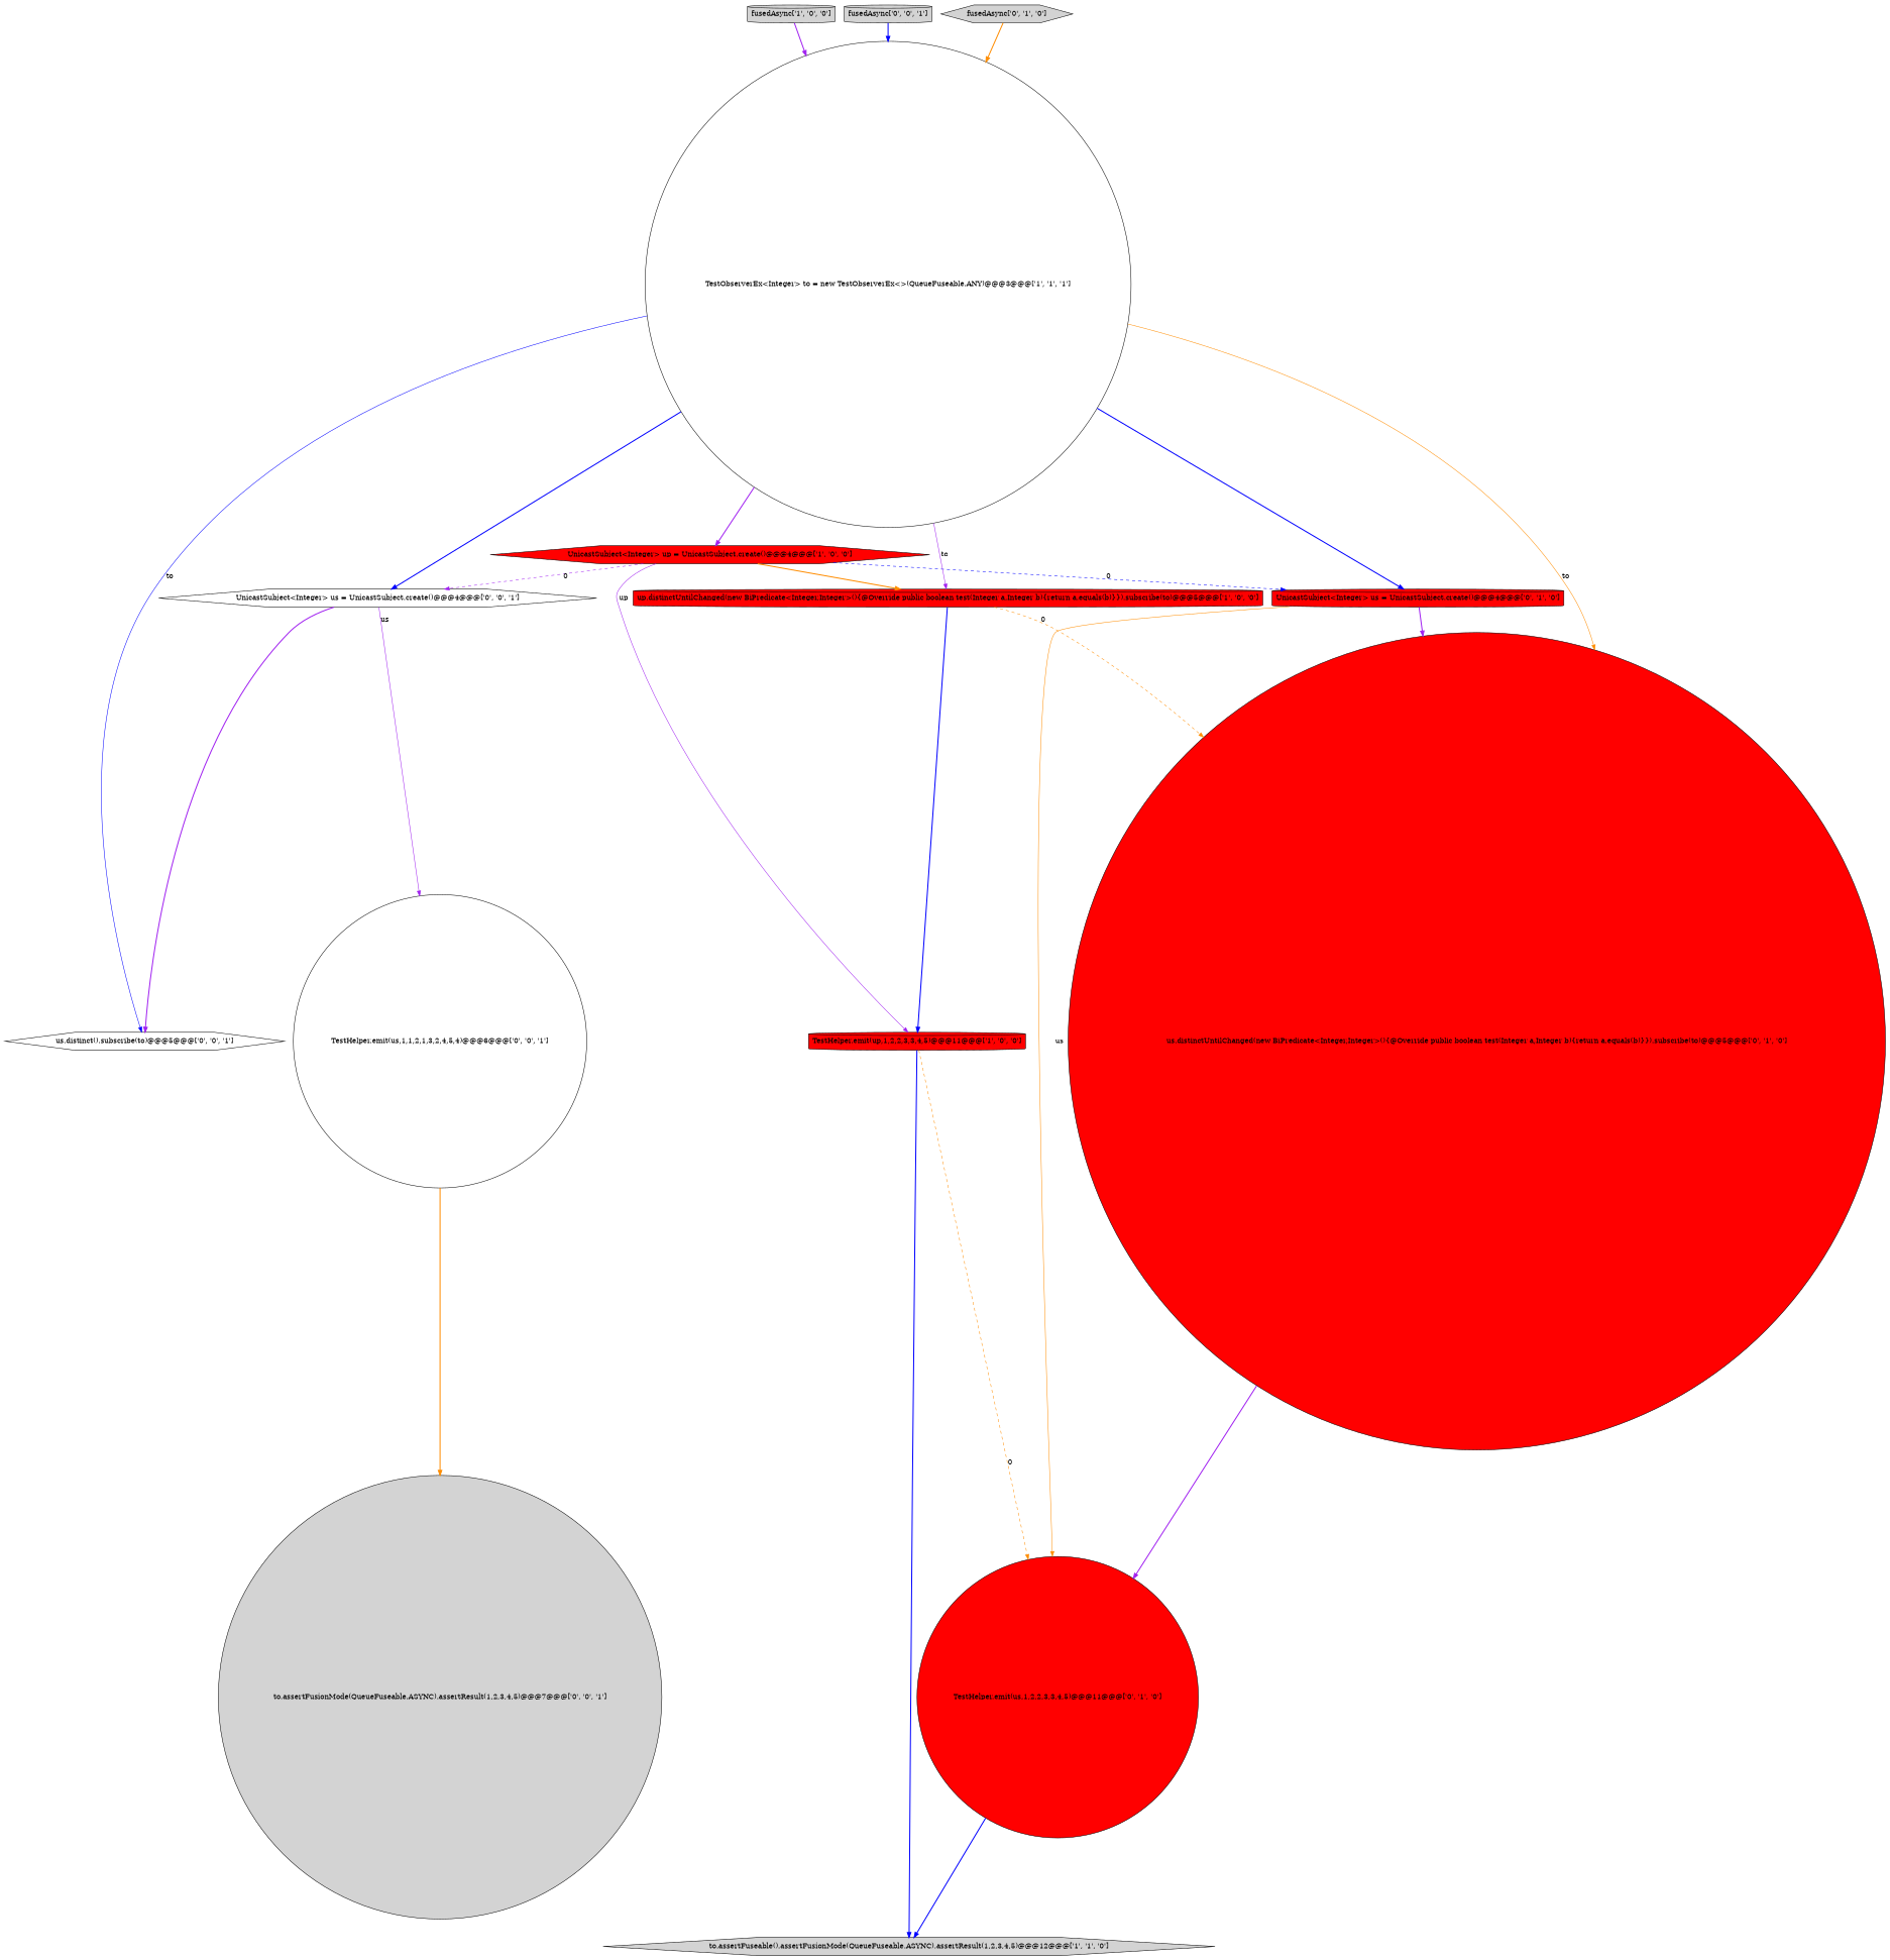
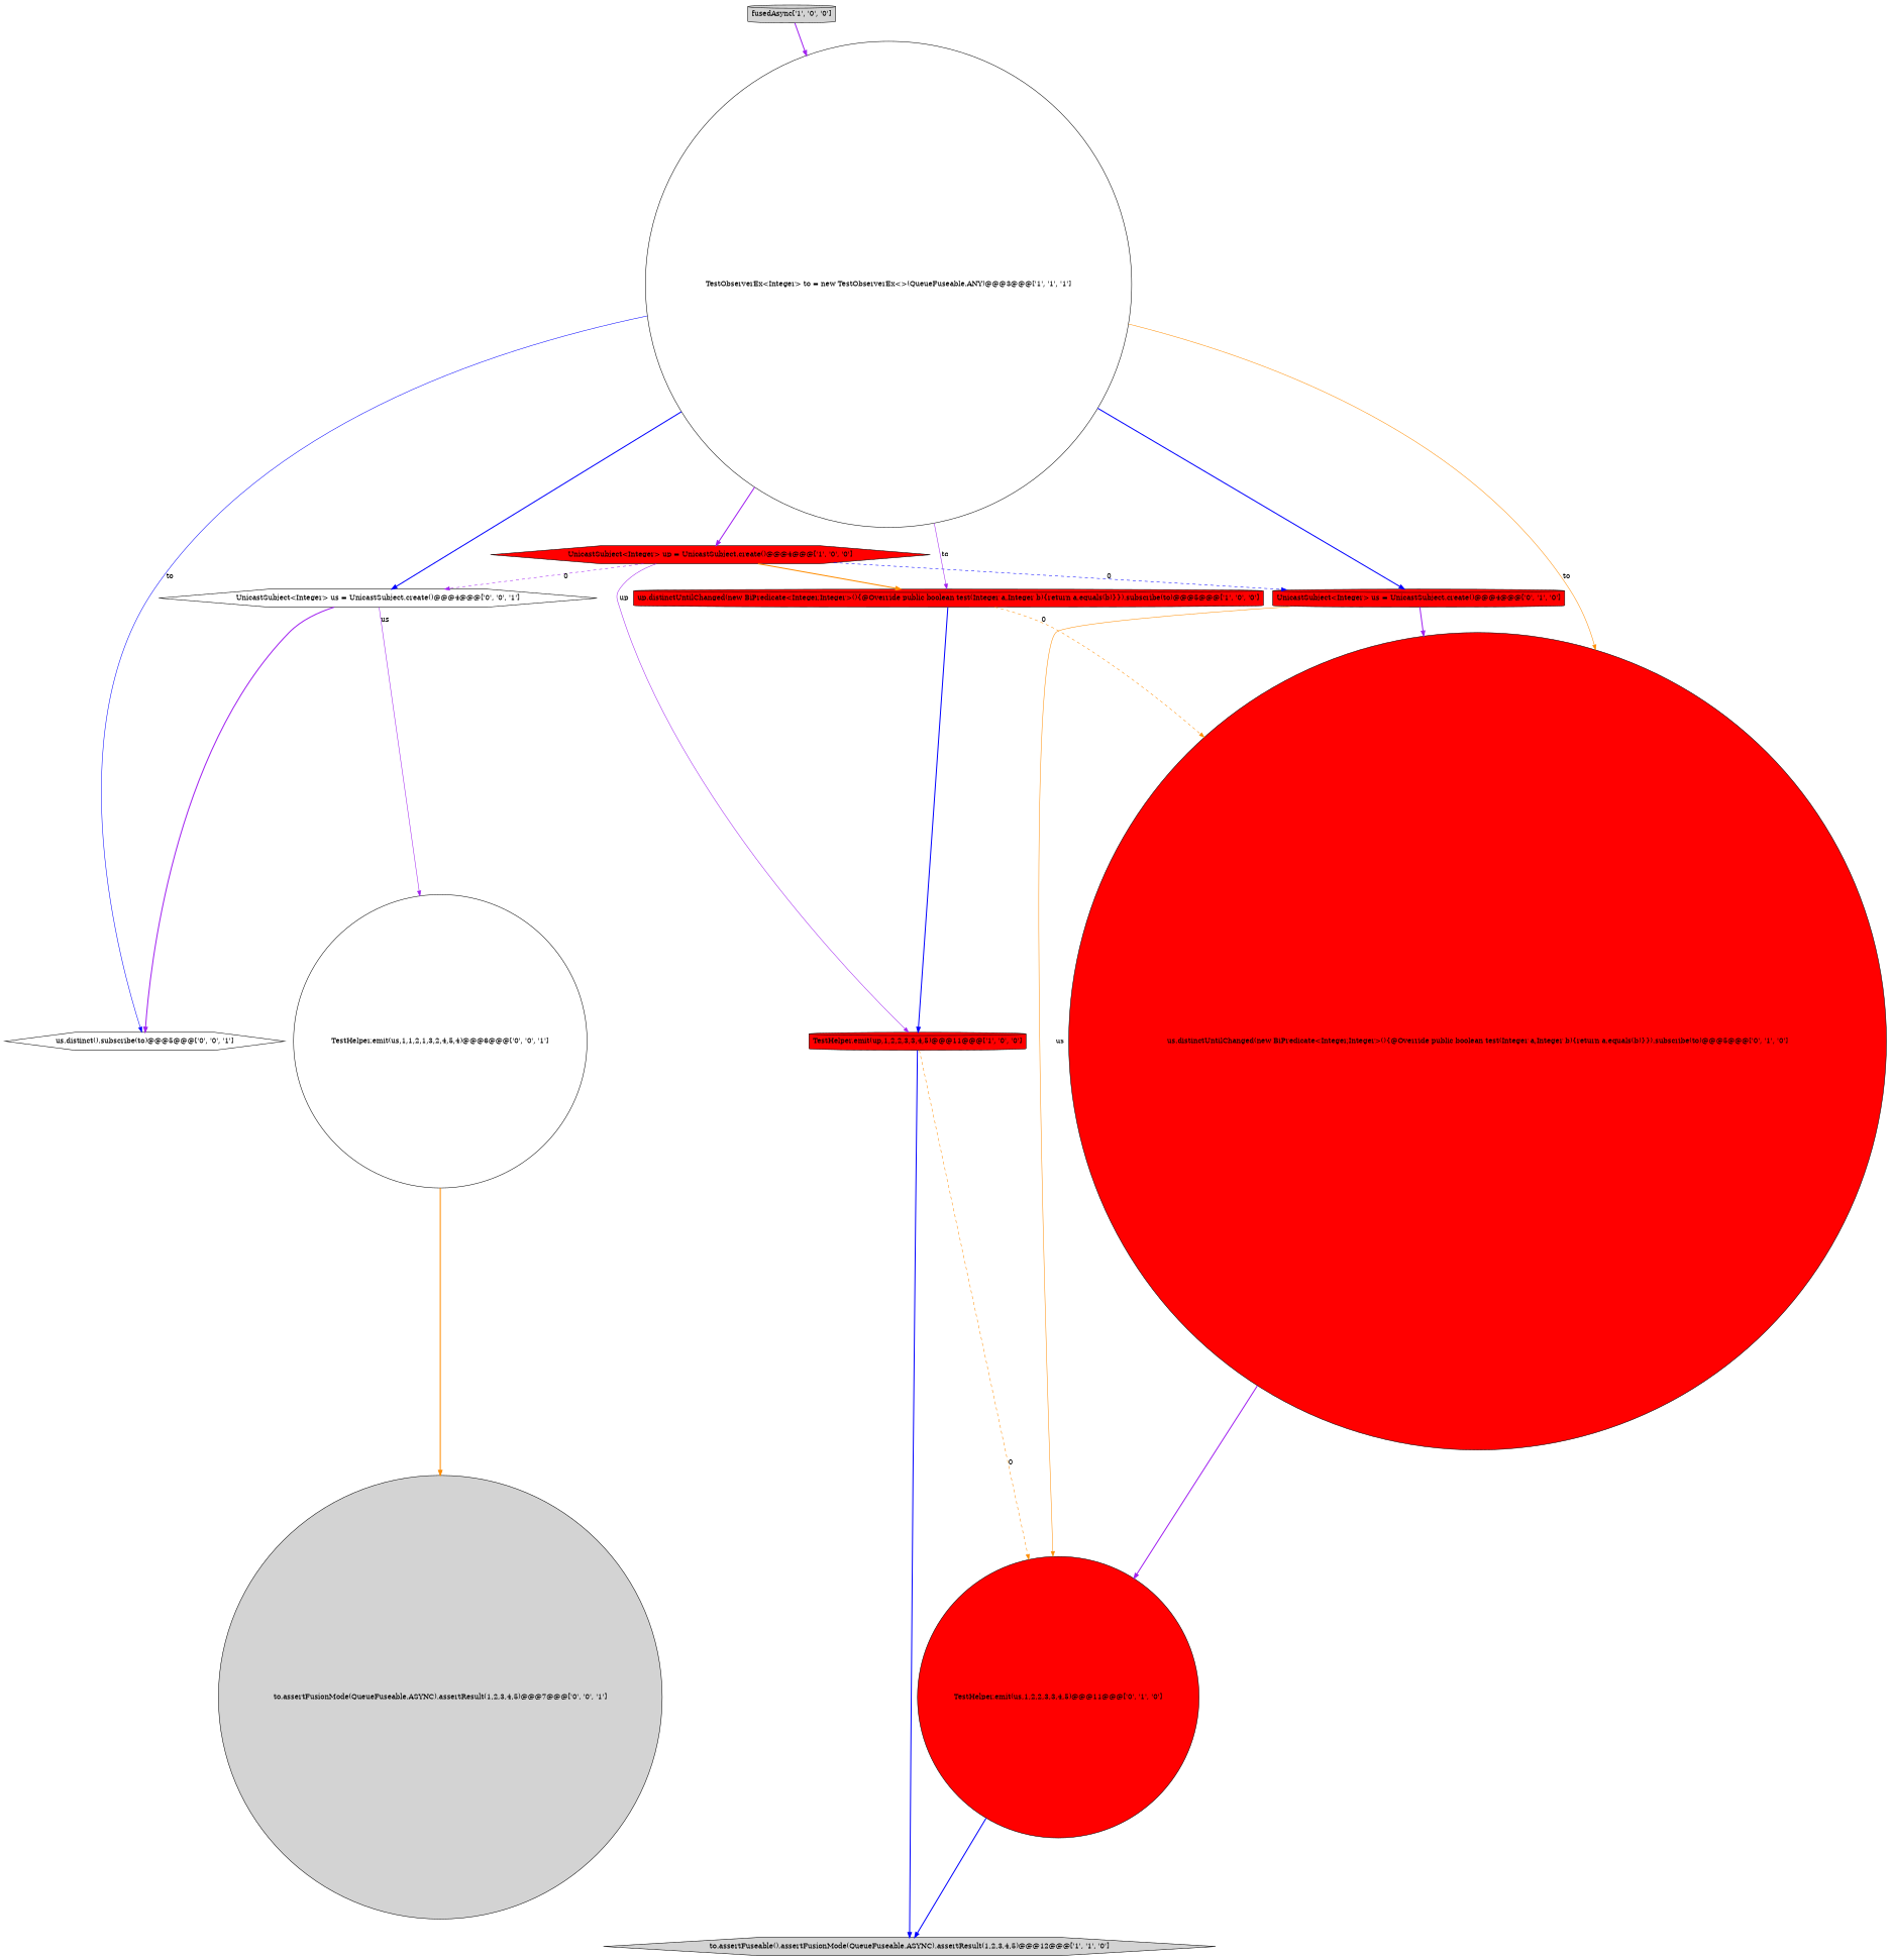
  digraph {
    node [fillcolor=red shape=hexagon style=filled]
    edge [color=purple style=bold]
    n1 [fillcolor=white label="UnicastSubject<Integer> us = UnicastSubject.create()@@@4@@@['0', '0', '1']"]
    n2 [fillcolor=white label="us.distinct().subscribe(to)@@@5@@@['0', '0', '1']"]
    n3 [fillcolor=white label="TestHelper.emit(us,1,1,2,1,3,2,4,5,4)@@@6@@@['0', '0', '1']" shape=circle]
    n4 [fillcolor=lightgray label="to.assertFusionMode(QueueFuseable.ASYNC).assertResult(1,2,3,4,5)@@@7@@@['0', '0', '1']" shape=circle]
    n5 [label="TestHelper.emit(up,1,2,2,3,3,4,5)@@@11@@@['1', '0', '0']" shape=cylinder]
    n6 [fillcolor=lightgray label="to.assertFuseable().assertFusionMode(QueueFuseable.ASYNC).assertResult(1,2,3,4,5)@@@12@@@['1', '1', '0']"]
    n7 [label="TestHelper.emit(us,1,2,2,3,3,4,5)@@@11@@@['0', '1', '0']" shape=circle]
    n8 [label="UnicastSubject<Integer> up = UnicastSubject.create()@@@4@@@['1', '0', '0']"]
    n9 [label="up.distinctUntilChanged(new BiPredicate<Integer,Integer>(){@Override public boolean test(Integer a,Integer b){return a.equals(b)}}).subscribe(to)@@@5@@@['1', '0', '0']" shape=cylinder]
    n10 [label="UnicastSubject<Integer> us = UnicastSubject.create()@@@4@@@['0', '1', '0']" shape=cylinder]
    n11 [label="us.distinctUntilChanged(new BiPredicate<Integer,Integer>(){@Override public boolean test(Integer a,Integer b){return a.equals(b)}}).subscribe(to)@@@5@@@['0', '1', '0']" shape=circle]
    n12 [fillcolor=lightgray label="fusedAsync['1', '0', '0']" shape=cylinder]
    n13 [fillcolor=white label="TestObserverEx<Integer> to = new TestObserverEx<>(QueueFuseable.ANY)@@@3@@@['1', '1', '1']" shape=circle]
-   n14 [fillcolor=lightgray label="fusedAsync['0', '0', '1']" shape=cylinder]
-   n15 [fillcolor=lightgray label="fusedAsync['0', '1', '0']"]
    n1 -> n2
    n1 -> n3 [label=us style=solid]
    n3 -> n4 [color=darkorange]
    n5 -> n6 [color=blue]
    n5 -> n7 [color=darkorange label=0 style=dashed]
    n7 -> n6 [color=blue]
    n8 -> n1 [label=0 style=dashed]
    n8 -> n5 [label=up style=solid]
    n8 -> n9 [color=darkorange]
    n8 -> n10 [color=blue label=0 style=dashed]
    n9 -> n5 [color=blue]
    n9 -> n11 [color=darkorange label=0 style=dashed]
    n10 -> n7 [color=darkorange label=us style=solid]
    n10 -> n11
    n11 -> n7
    n12 -> n13
    n13 -> n1 [color=blue]
    n13 -> n2 [color=blue label=to style=solid]
    n13 -> n8
    n13 -> n9 [label=to style=solid]
    n13 -> n10 [color=blue]
    n13 -> n11 [color=darkorange label=to style=solid]
-   n14 -> n13 [color=blue]
-   n15 -> n13 [color=darkorange]
  }
